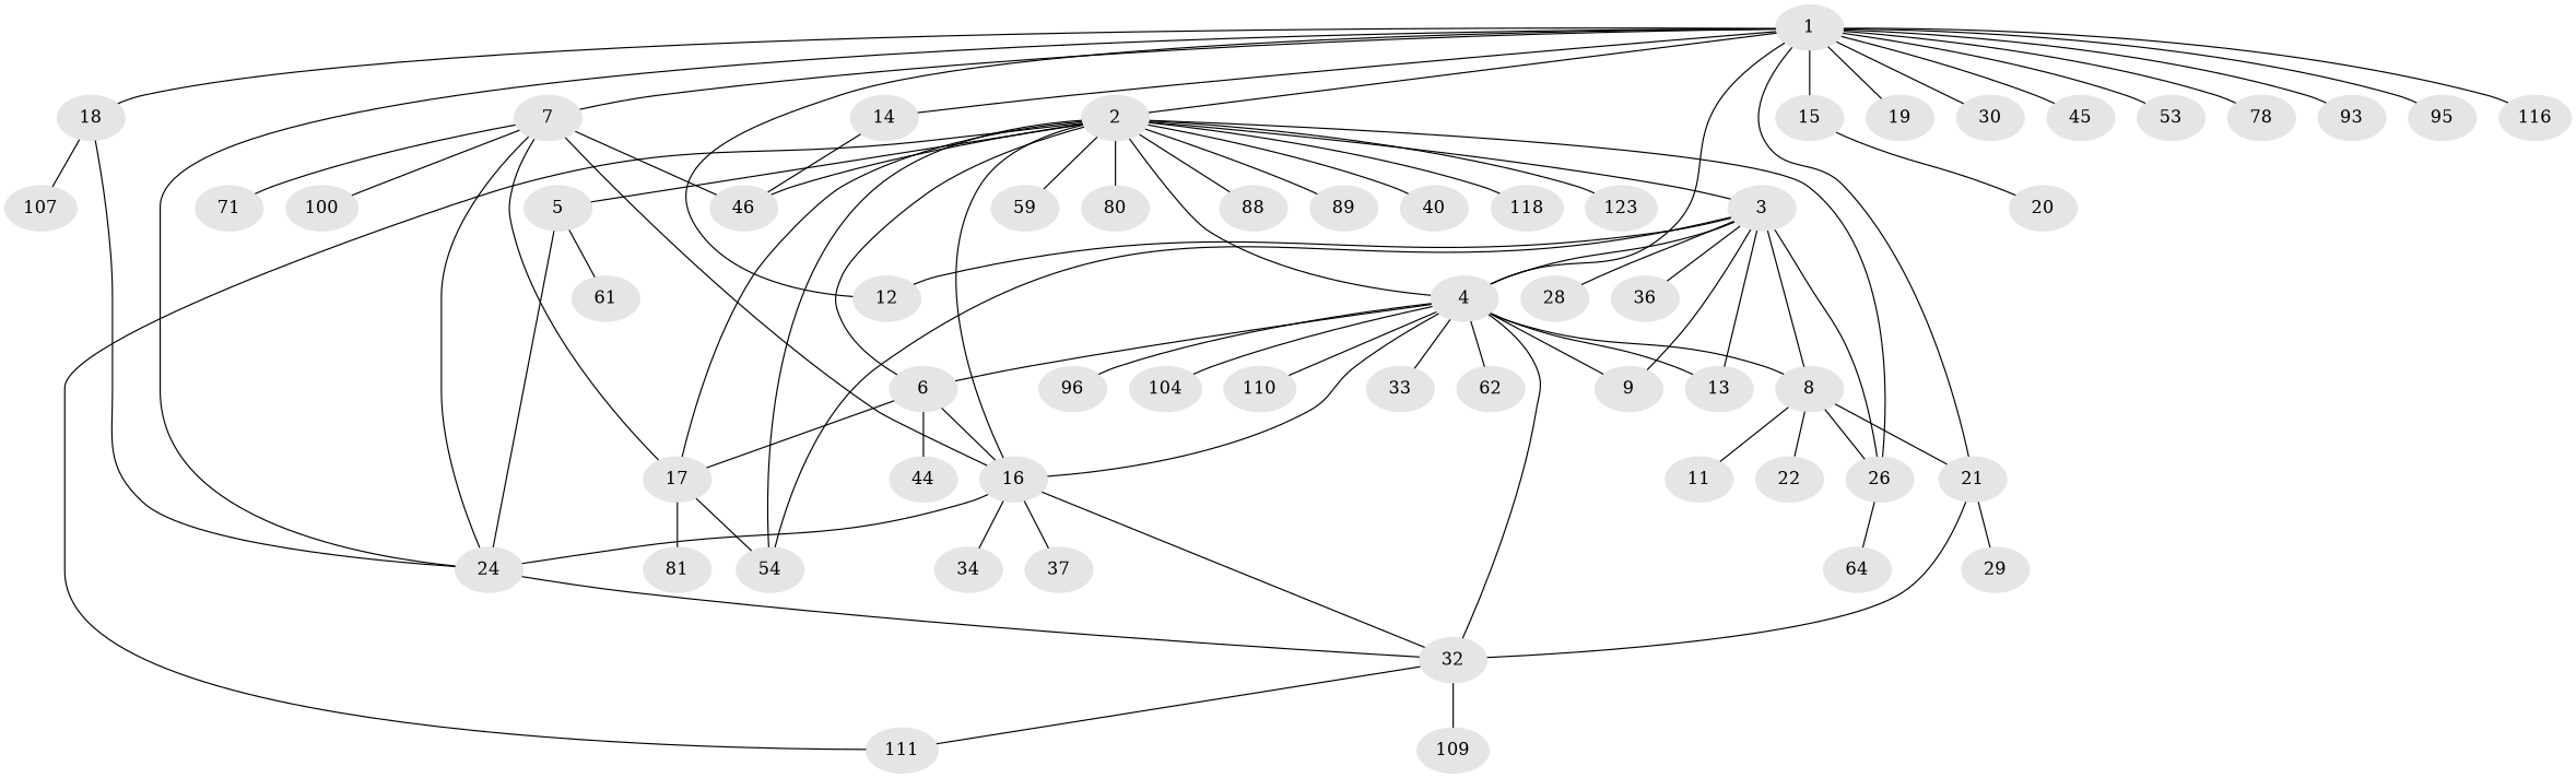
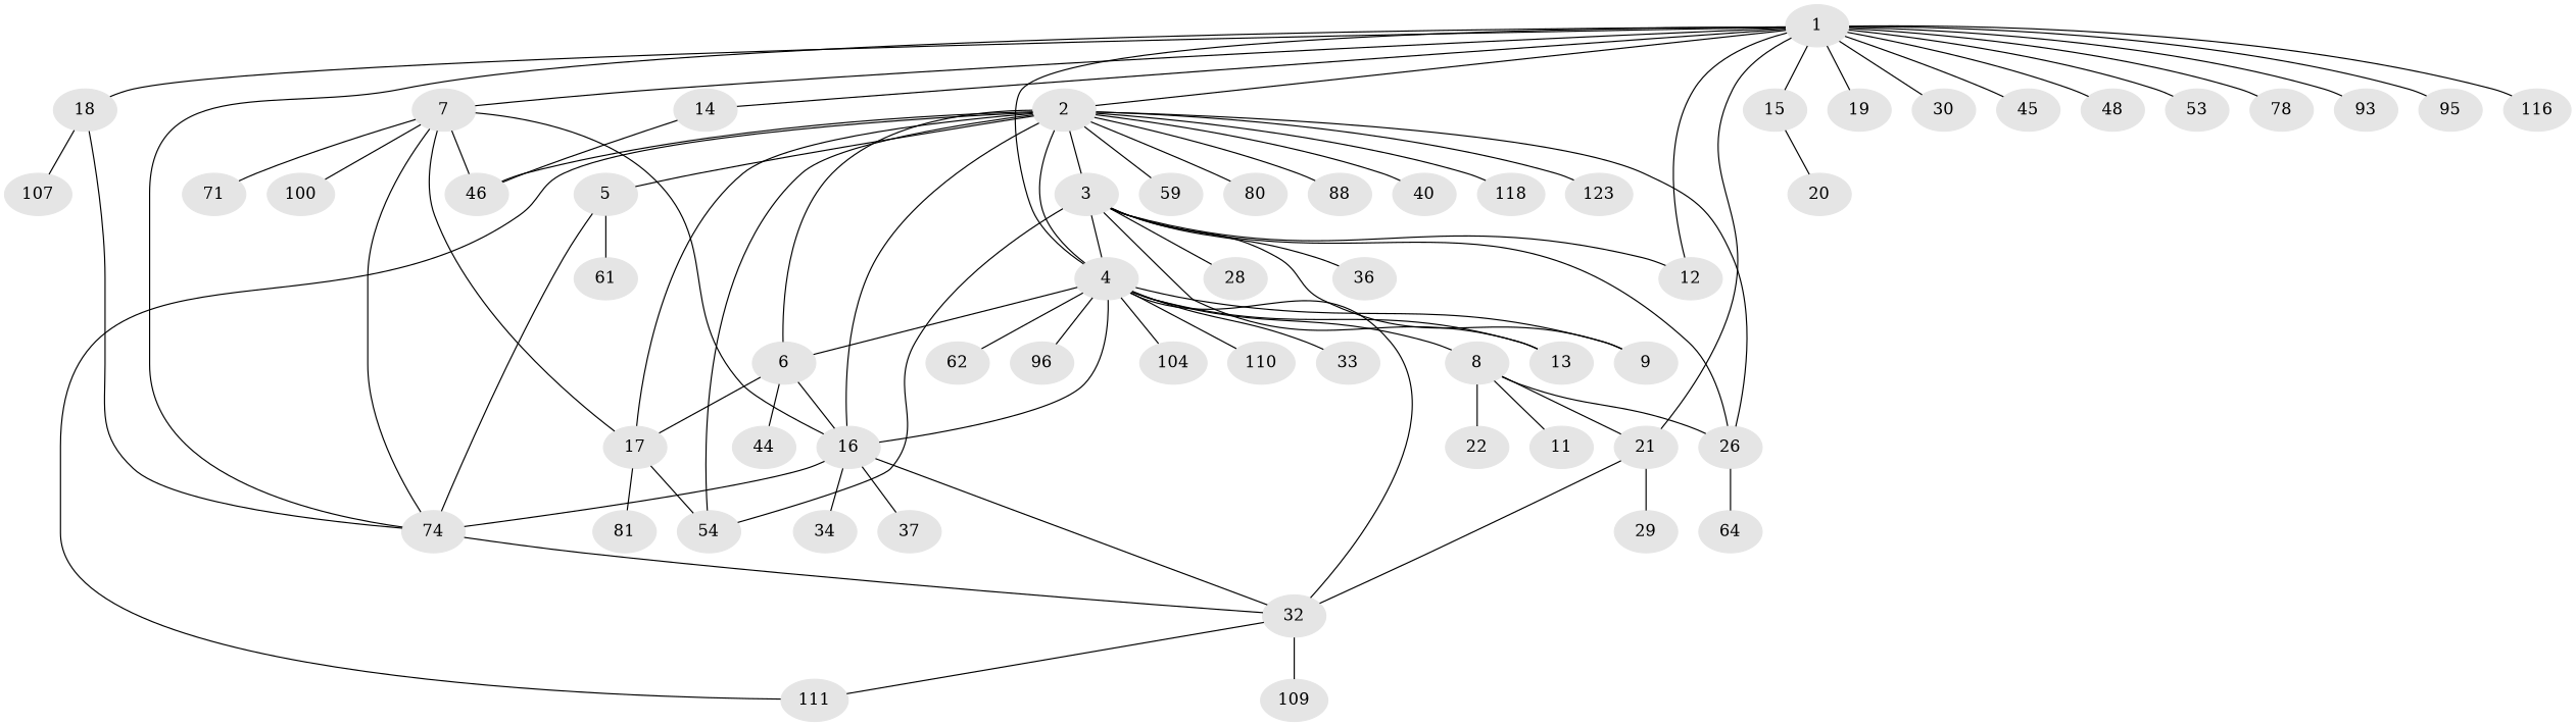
  graph {
    node [color=gray90 style=filled]
    1 [super="+52+38+40+10"]
    2 [super="+43+41"]
    4 [super="+58+56"]
    7 [super="+25+31+57"]
    12
    14 [super="+75+114"]
    15 [super="+115"]
    18
    19
    21
-   24 [super="+73"]
+   24 [super="+73" label=74]
    30 [super="+103+98"]
    45
+   48
    53
    78
    93
    95
    116
    3 [super="+72+35+84"]
    5
    6 [super="+42+99+113+76+49"]
    16 [super="+27"]
    17 [super="+47"]
    26 [super="+108+106+39"]
    46 [super="+66+63"]
    54 [super="+117+85"]
    59
    80
    88
-   89
    n32 [label=40]
    111
    118
    123
    8
    9 [super="+74"]
    13
    32 [super="+91+86+101+102+50"]
    33
    62
    96
    104
    110
    71
    100
    20
    107
    29
    28
    36
    61
    44
    34
    37 [super="+94"]
    81
    64
    11
    22
    109
    1 -- 2
    1 -- 4
    1 -- 7
    1 -- 12
    1 -- 14
    1 -- 15
    1 -- 18
    1 -- 19
    1 -- 21
    1 -- 24
    1 -- 30
    1 -- 45
+   1 -- 48
    1 -- 53
    1 -- 78
    1 -- 93
    1 -- 95
    1 -- 116
    2 -- 4
    2 -- 3
    2 -- 5
    2 -- 6
    2 -- 16 [weight=2]
    2 -- 17
    2 -- 26
    2 -- 46
    2 -- 54
    2 -- 59
    2 -- 80
    2 -- 88
-   2 -- 89
    2 -- n32
    2 -- 111
    2 -- 118
    2 -- 123
    4 -- 6
    4 -- 16
    4 -- 8
    4 -- 9
    4 -- 13
    4 -- 32 [weight=2]
    4 -- 33
    4 -- 62
    4 -- 96
    4 -- 104
    4 -- 110
    7 -- 24
    7 -- 16
    7 -- 17
    7 -- 46 [weight=2]
    7 -- 71
    7 -- 100
    14 -- 46
    15 -- 20
    18 -- 24
    18 -- 107
    21 -- 32
    21 -- 29
    24 -- 32
    3 -- 4
    3 -- 12
    3 -- 26
    3 -- 54
-   3 -- 8
    3 -- 9
    3 -- 13
    3 -- 28
    3 -- 36
    5 -- 24
    5 -- 61
    6 -- 16
    6 -- 17
    6 -- 44
    16 -- 24
    16 -- 32
    16 -- 34
    16 -- 37
    17 -- 54
    17 -- 81
    26 -- 64
    8 -- 21
    8 -- 26
    8 -- 11
    8 -- 22
    32 -- 111
    32 -- 109
  }
